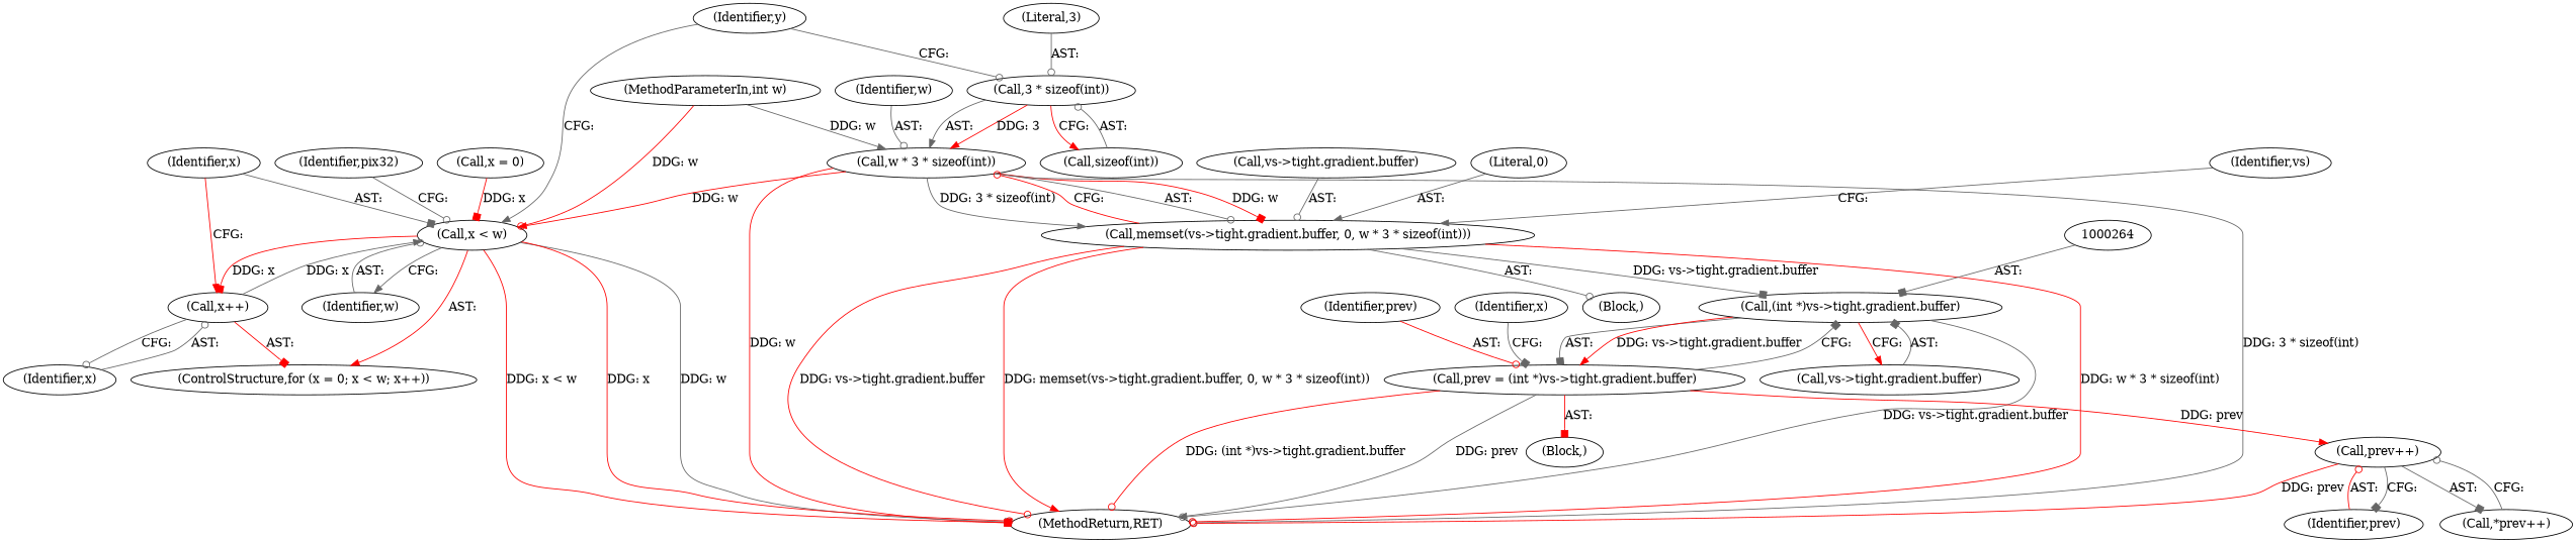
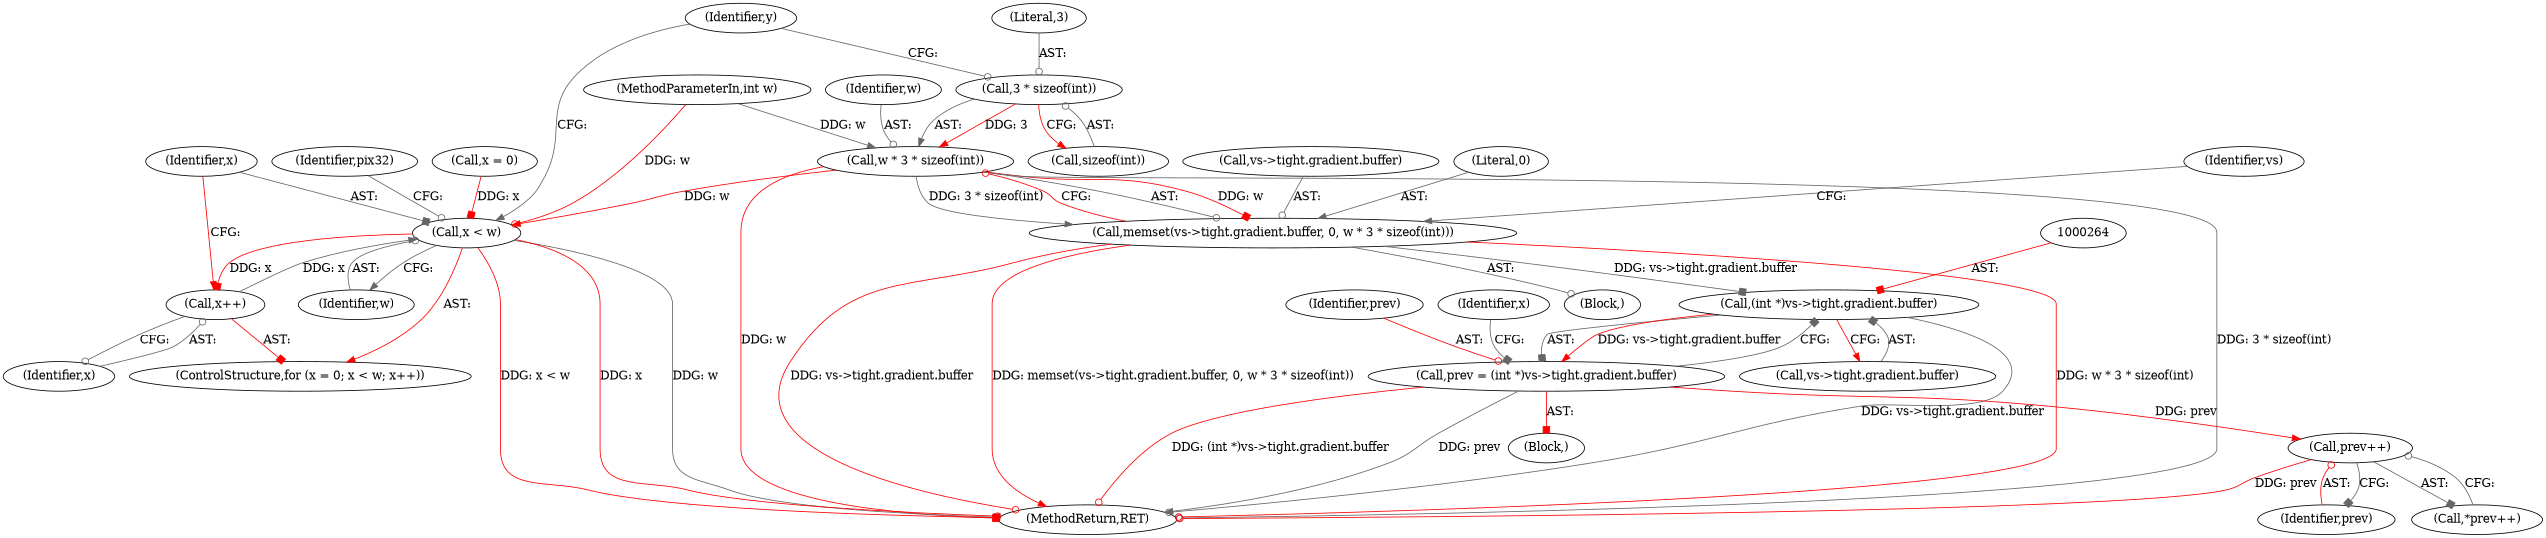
  digraph {
    edge [arrowhead=odot color=gray40]
    n1 [label="(Call,3 * sizeof(int))"]
    n2 [label="(Call,w * 3 * sizeof(int))"]
    n3 [label="(Call,sizeof(int))"]
    n4 [label="(Call,memset(vs->tight.gradient.buffer, 0, w * 3 * sizeof(int)))"]
    n5 [label="(Call,x < w)"]
    n6 [label="(MethodReturn,RET)"]
    n7 [label="(Call,(int *)vs->tight.gradient.buffer)"]
    n8 [label="(Block,)"]
    n9 [label="(Call,x++)"]
    n10 [label="(Identifier,w)"]
    n11 [label="(ControlStructure,for (x = 0; x < w; x++))"]
    n12 [label="(Call,prev = (int *)vs->tight.gradient.buffer)"]
    n13 [label="(Call,vs->tight.gradient.buffer)"]
    n14 [label="(Call,prev++)"]
    n15 [label="(Block,)"]
    n16 [label="(Call,*prev++)"]
    n17 [label="(Identifier,prev)"]
    n18 [label="(Identifier,x)"]
    n19 [label="(Identifier,w)"]
    n20 [label="(Identifier,prev)"]
    n21 [label="(Call,x = 0)"]
    n22 [label="(MethodParameterIn,int w)"]
    n23 [label="(Identifier,pix32)"]
    n24 [label="(Literal,3)"]
    n25 [label="(Call,vs->tight.gradient.buffer)"]
    n26 [label="(Identifier,x)"]
    n27 [label="(Literal,0)"]
    n28 [label="(Identifier,y)"]
    n29 [label="(Identifier,vs)"]
    n30 [label="(Identifier,x)"]
    1000264
    n1 -> n2 [arrowhead=normal label="AST: "]
    n1 -> n2 [arrowhead=normal color=red label="DDG: 3"]
    n1 -> n3 [arrowhead=normal color=red label="CFG: "]
    n2 -> n4 [label="AST: "]
    n2 -> n4 [arrowhead=box color=red label="DDG: w"]
    n2 -> n4 [arrowhead=normal label="DDG: 3 * sizeof(int)"]
    n2 -> n5 [arrowhead=normal color=red label="DDG: w"]
    n2 -> n6 [label="DDG: 3 * sizeof(int)"]
    n2 -> n6 [arrowhead=box color=red label="DDG: w"]
    n3 -> n1 [label="AST: "]
    n4 -> n2 [color=red label="CFG: "]
    n4 -> n6 [arrowhead=normal color=red label="DDG: memset(vs->tight.gradient.buffer, 0, w * 3 * sizeof(int))"]
    n4 -> n6 [color=red label="DDG: w * 3 * sizeof(int)"]
    n4 -> n6 [color=red label="DDG: vs->tight.gradient.buffer"]
    n4 -> n7 [arrowhead=box label="DDG: vs->tight.gradient.buffer"]
    n4 -> n8 [label="AST: "]
    n5 -> n6 [arrowhead=box label="DDG: w"]
    n5 -> n6 [arrowhead=box color=red label="DDG: x < w"]
    n5 -> n6 [color=red label="DDG: x"]
    n5 -> n9 [arrowhead=box color=red label="DDG: x"]
    n5 -> n10 [arrowhead=normal label="CFG: "]
    n5 -> n11 [arrowhead=normal color=red label="AST: "]
    n7 -> n6 [label="DDG: vs->tight.gradient.buffer"]
    n7 -> n12 [arrowhead=box label="AST: "]
    n7 -> n12 [arrowhead=normal color=red label="DDG: vs->tight.gradient.buffer"]
    n7 -> n13 [arrowhead=normal color=red label="CFG: "]
    n9 -> n5 [arrowhead=normal label="DDG: x"]
    n9 -> n11 [arrowhead=box color=red label="AST: "]
    n9 -> n18 [label="CFG: "]
    n10 -> n5 [label="AST: "]
    n12 -> n6 [color=red label="DDG: (int *)vs->tight.gradient.buffer"]
    n12 -> n6 [arrowhead=normal label="DDG: prev"]
    n12 -> n7 [arrowhead=box label="CFG: "]
    n12 -> n14 [arrowhead=normal color=red label="DDG: prev"]
    n12 -> n15 [arrowhead=box color=red label="AST: "]
    n13 -> n7 [arrowhead=box label="AST: "]
    n14 -> n6 [color=red label="DDG: prev"]
    n14 -> n16 [arrowhead=box label="AST: "]
    n14 -> n17 [arrowhead=box label="CFG: "]
    n16 -> n14 [label="CFG: "]
    n17 -> n14 [color=red label="AST: "]
    n18 -> n9 [label="AST: "]
    n19 -> n2 [label="AST: "]
    n20 -> n12 [color=red label="AST: "]
    n21 -> n5 [arrowhead=box color=red label="DDG: x"]
    n22 -> n2 [arrowhead=normal label="DDG: w"]
    n22 -> n5 [color=red label="DDG: w"]
    n23 -> n5 [label="CFG: "]
    n24 -> n1 [label="AST: "]
    n25 -> n4 [label="AST: "]
    n26 -> n5 [arrowhead=box label="AST: "]
    n26 -> n9 [arrowhead=normal color=red label="CFG: "]
    n27 -> n4 [arrowhead=normal label="AST: "]
    n28 -> n1 [label="CFG: "]
    n28 -> n5 [arrowhead=normal label="CFG: "]
    n29 -> n4 [arrowhead=normal label="CFG: "]
    n30 -> n12 [arrowhead=box label="CFG: "]
-   1000264 -> n7 [arrowhead=box label="AST: "]
+   1000264 -> n7 [arrowhead=box color=red label="AST: "]
  }
